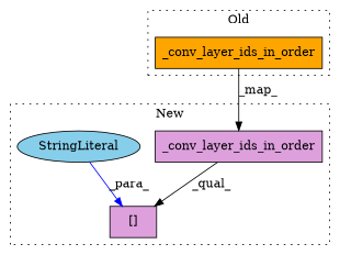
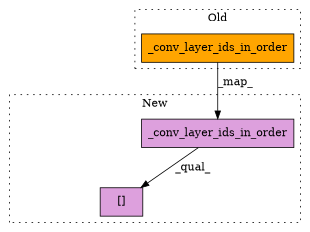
  digraph {
    node [a=32 l=26 shape=box style=filled fillcolor=plum]
    edge [color=black]
    n1 [label=_conv_layer_ids_in_order s=25635]
    n2 [a=2 l="32,1" label="[]" s="25630,25680"]
-   n3 [a=45 l=18 label=StringLiteral s=25662 shape=ellipse fillcolor=skyblue]
    n4 [label=_conv_layer_ids_in_order s=24516 fillcolor=orange]
    subgraph cluster_1 {
      label=New
      style=dotted
      n1
      n2
-     n3
    }
    subgraph cluster_2 {
      label=Old
      style=dotted
      n4
    }
    n1 -> n2 [label=_qual_]
-   n3 -> n2 [label=_para_ color=blue]
    n4 -> n1 [label=_map_]
  }
